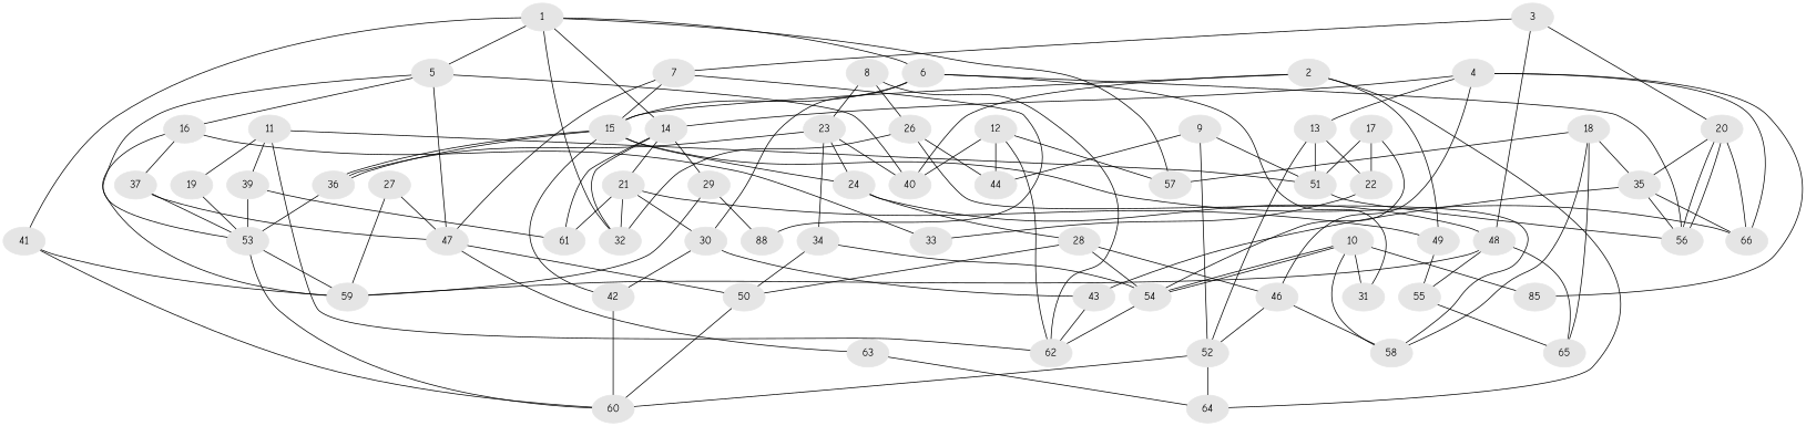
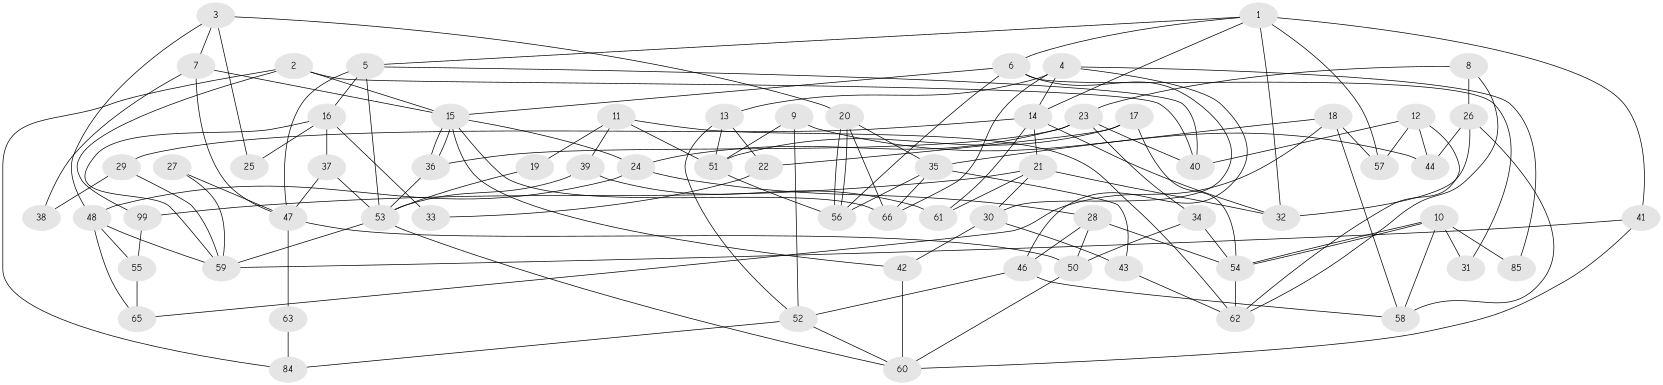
  graph {
    fontname="Comic Neue"
    node [color=gray90 fontname="Comic Neue" style=filled]
    edge [fontname="Comic Neue"]
    1
    5
    6
    14
    32
    41
    57
    40
    16
    47
    53
    15
    30
    31
    56
    21
    29
    61
    59
    60
    2
-   64
-   49
+   64 [label=84]
+   49 [label=99]
    66
    24
    36
    42
    3
    7
    20
+   25
    48
-   38 [label=88]
+   38
    35
    65
    55
    4
    13
    n39 [label=85]
    46
    51
    52
    22
    58
    33
    37
    50
    63
    43
    8
    23
    26
    62
    34
    44
    9
    10
    54
    11
    19
    39
    12
    28
    17
    18
    27
    1 -- 5
    1 -- 6
    1 -- 14
    1 -- 32
    1 -- 41
    1 -- 57
    5 -- 40
    5 -- 16
    5 -- 47
    5 -- 53
    6 -- 15
    6 -- 30
    6 -- 31
    6 -- 56
    14 -- 32
    14 -- 21
    14 -- 29
    14 -- 61
    41 -- 59
    41 -- 60
    16 -- 59
+   16 -- 25
    16 -- 33
    16 -- 37
    47 -- 50
    47 -- 63
    53 -- 59
    53 -- 60
    15 -- 66
    15 -- 24
    15 -- 36
    15 -- 36
    15 -- 42
    30 -- 42
    30 -- 43
    21 -- 32
    21 -- 30
    21 -- 61
    21 -- 49
    29 -- 59
    29 -- 38
    2 -- 40
    2 -- 15
    2 -- 64
    2 -- 49
    49 -- 55
    24 -- 48
    24 -- 28
    36 -- 53
    42 -- 60
    3 -- 7
    3 -- 20
+   3 -- 25
    3 -- 48
    7 -- 47
    7 -- 15
    7 -- 38
    20 -- 56
    20 -- 56
    20 -- 66
    20 -- 35
    48 -- 59
    48 -- 65
    48 -- 55
    35 -- 56
    35 -- 66
    35 -- 43
    55 -- 65
    4 -- 14
    4 -- 66
    4 -- 13
    4 -- n39
    4 -- 46
    13 -- 51
    13 -- 52
    13 -- 22
    46 -- 52
    46 -- 58
    51 -- 56
    52 -- 60
    52 -- 64
    22 -- 33
    37 -- 47
    37 -- 53
    50 -- 60
    63 -- 64
    43 -- 62
    8 -- 23
    8 -- 26
    8 -- 62
    23 -- 40
    23 -- 24
    23 -- 36
    23 -- 34
    26 -- 32
    26 -- 58
    26 -- 44
    34 -- 50
    34 -- 54
    9 -- 51
    9 -- 52
    9 -- 44
    10 -- 31
    10 -- n39
    10 -- 58
    10 -- 54
    10 -- 54
    54 -- 62
    11 -- 51
    11 -- 62
    11 -- 19
    11 -- 39
    19 -- 53
    39 -- 53
    39 -- 61
    12 -- 57
    12 -- 40
    12 -- 62
    12 -- 44
    28 -- 46
    28 -- 50
    28 -- 54
    17 -- 51
    17 -- 22
    17 -- 54
    18 -- 57
    18 -- 35
    18 -- 65
    18 -- 58
    27 -- 47
    27 -- 59
  }
